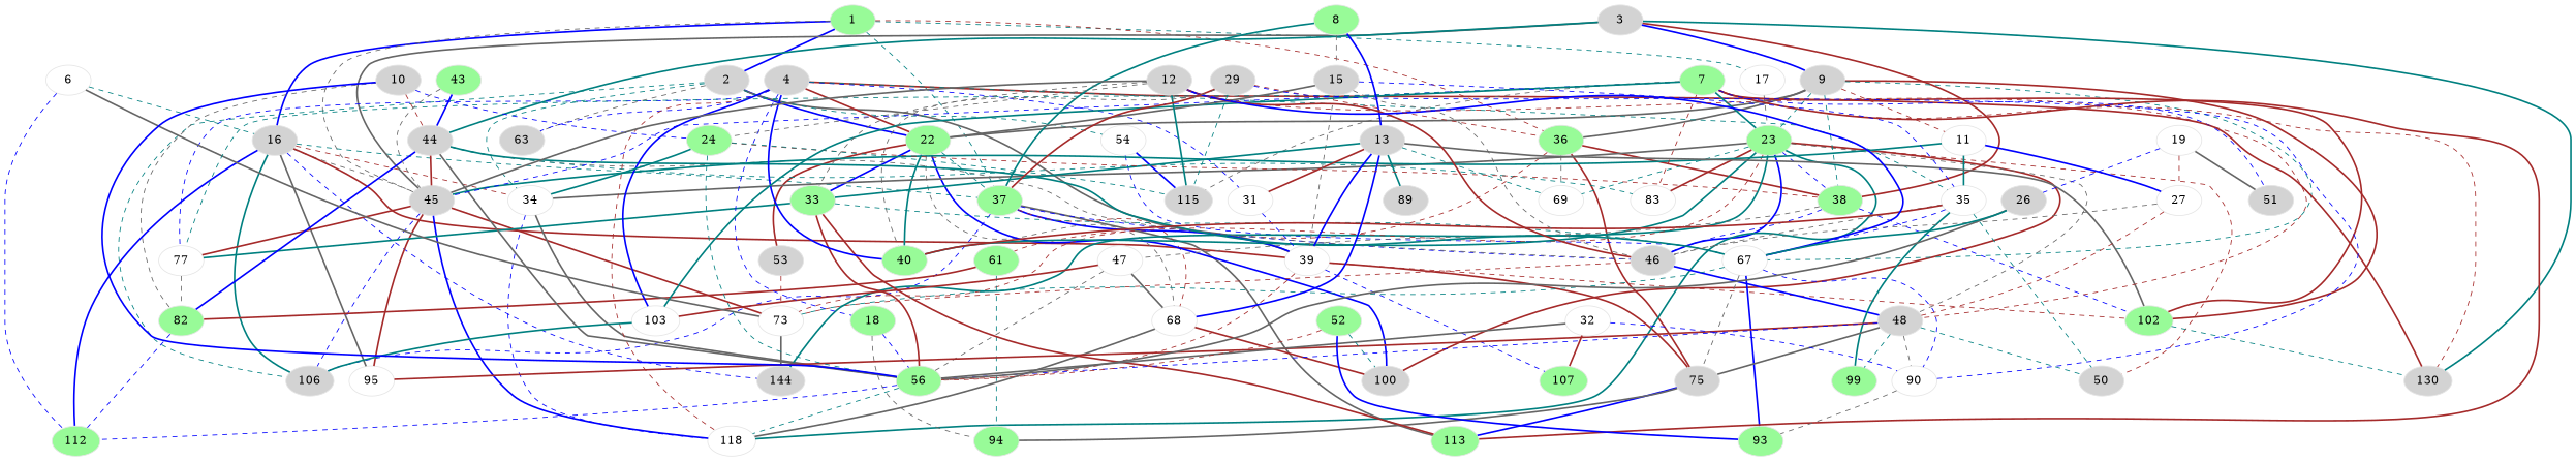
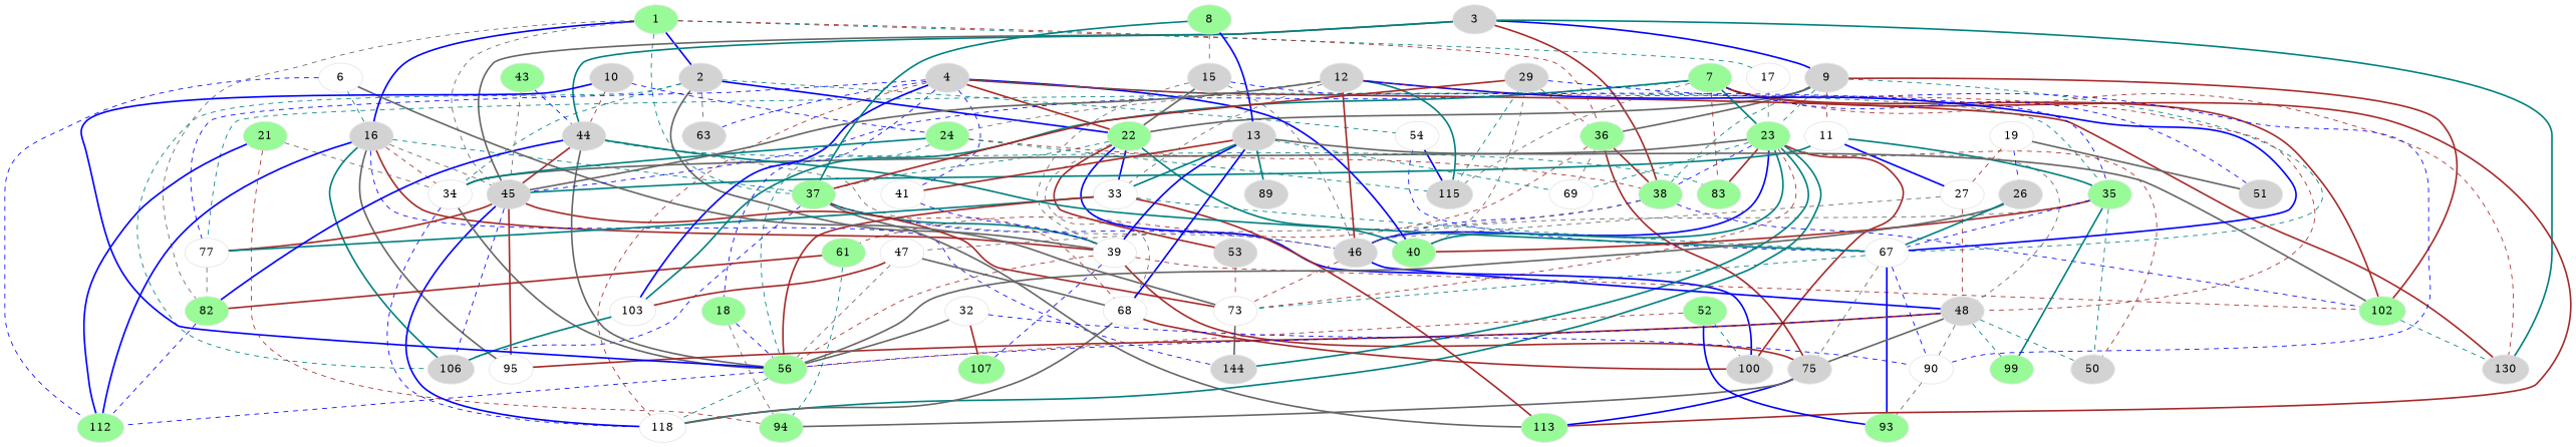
  graph {
    node [color=gray90 fillcolor=palegreen style=filled]
    edge [color=blue style=dashed]
    1 [super="+125"]
    2 [fillcolor=lightgrey super="+64"]
    16 [fillcolor=lightgrey super="+71+20"]
    17 [fillcolor=white]
    36 [super="+136"]
    37 [super="+60"]
    45 [fillcolor=lightgrey super="+74+76"]
    82 [super="+123"]
    22 [super="+62+126"]
    34 [fillcolor=white super="+41"]
    39 [fillcolor=white super="+57+66"]
    54 [fillcolor=white]
    63 [fillcolor=lightgrey]
    106 [fillcolor=lightgrey]
    112 [super="+116"]
    95 [fillcolor=white]
    144 [fillcolor=lightgrey]
    23 [super="+80+97"]
    38 [super="+78+138"]
    69 [fillcolor=white]
    61
    75 [fillcolor=lightgrey super="+135"]
    113
    46 [fillcolor=lightgrey super="+79"]
    68 [fillcolor=white super="+111"]
    77 [fillcolor=white super="+101"]
    118 [fillcolor=white super="+129"]
    73 [fillcolor=white super="+120"]
    40 [super="+127"]
-   33 [super="+104+140"]
+   33 [fillcolor=white super="+104+140"]
    53 [fillcolor=lightgrey]
    100 [fillcolor=lightgrey super="+133"]
    56 [super="+114+84"]
    102 [super="+128"]
    107
    115 [fillcolor=lightgrey]
    67 [fillcolor=white super="+96"]
    3 [fillcolor=lightgrey super="+65"]
    9 [fillcolor=lightgrey super="+58"]
    44 [fillcolor=lightgrey super="+49+139"]
    130 [fillcolor=lightgrey]
    11 [fillcolor=white super="+85"]
    47 [fillcolor=white]
-   83 [fillcolor=white]
+   83
    4 [fillcolor=lightgrey super="+5+25"]
    18 [super="+124"]
-   31 [fillcolor=white]
-   35 [fillcolor=white super="+98+117+122"]
+   31 [fillcolor=white label=41]
+   35 [super="+98+117+122"]
    103 [fillcolor=white super="+108"]
    94
    50 [fillcolor=lightgrey]
    99
    6 [fillcolor=white]
    7 [super="+42+14"]
    51 [fillcolor=lightgrey]
    48 [fillcolor=lightgrey super="+109+131+88"]
    8 [super="+28"]
    13 [fillcolor=lightgrey super="+86"]
    15 [fillcolor=lightgrey super="+143"]
    n60 [fillcolor=lightgrey label=89]
    27 [fillcolor=white]
    90 [fillcolor=white]
    93
    24 [super="+132"]
    10 [fillcolor=lightgrey]
    12 [fillcolor=lightgrey super="+89"]
    19 [fillcolor=white]
    26 [fillcolor=lightgrey]
+   21 [super="+55"]
    29 [fillcolor=lightgrey]
    32 [fillcolor=white]
    43
    52
    1 -- 2 [style=bold]
    1 -- 16 [style=bold]
    1 -- 17 [color=teal]
    1 -- 36 [color=brown]
    1 -- 37 [color=teal]
    1 -- 45 [color=gray40]
-   10 -- 82 [color=gray40]
+   1 -- 82 [color=gray40]
    2 -- 22 [style=bold]
    2 -- 34 [color=teal]
    2 -- 39 [color=gray40 style=bold]
    2 -- 54 [color=teal]
    2 -- 63 [color=gray40]
    2 -- 106 [color=teal]
    16 -- 37 [color=teal]
    16 -- 45 [color=gray40 weight=2]
    16 -- 34 [color=brown]
    16 -- 39 [color=brown style=bold]
    16 -- 106 [color=teal style=bold]
    16 -- 112 [style=bold]
    16 -- 95 [color=gray40 style=bold]
    16 -- 144
    17 -- 23 [color=gray40]
    36 -- 38 [color=brown style=bold]
    36 -- 69 [color=gray40]
    36 -- 61 [color=brown]
    36 -- 75 [color=brown style=bold]
-   37 -- 39 [style=bold]
+   37 -- 39 [color=teal style=bold]
    37 -- 106
    37 -- 113 [color=gray40 style=bold]
    37 -- 46
    37 -- 68 [color=brown]
    45 -- 106
    45 -- 95 [color=brown style=bold]
    45 -- 77 [color=brown style=bold]
    45 -- 118 [style=bold]
    45 -- 73 [color=brown style=bold]
    82 -- 112
    22 -- 37 [color=teal weight=2]
    22 -- 68 [color=gray40]
    22 -- 40 [color=teal style=bold]
    22 -- 33 [style=bold weight=2]
    22 -- 53 [color=brown style=bold]
    22 -- 100 [style=bold]
    34 -- 118
    34 -- 56 [color=gray40 style=bold]
    39 -- 75 [color=brown style=bold]
    39 -- 56 [color=brown weight=2]
    39 -- 102 [color=brown]
    39 -- 107
    54 -- 115 [style=bold]
    54 -- 67
    23 -- 34 [color=gray40 style=bold]
    23 -- 144 [color=teal style=bold]
    23 -- 38 [weight=2]
    23 -- 69 [color=teal]
    23 -- 46 [style=bold]
    23 -- 118 [color=teal style=bold]
    23 -- 73 [color=brown]
    23 -- 40 [color=teal style=bold]
    23 -- 100 [color=brown style=bold]
    23 -- 83 [color=brown style=bold]
    23 -- 50 [color=brown]
    23 -- 48 [color=gray40]
    38 -- 46
    38 -- 102
    38 -- 47 [color=gray40]
    61 -- 82 [color=brown style=bold]
    61 -- 94 [color=teal]
    75 -- 113 [style=bold]
    75 -- 94 [color=gray40 style=bold]
    46 -- 73 [color=brown weight=2]
    46 -- 48 [style=bold]
    68 -- 118 [color=gray40 style=bold]
    68 -- 100 [color=brown style=bold]
    77 -- 82 [color=gray40]
    73 -- 144 [color=gray40 style=bold]
    33 -- 113 [color=brown style=bold]
    33 -- 77 [color=teal style=bold]
    33 -- 56 [color=brown style=bold]
    33 -- 67 [color=teal]
    53 -- 73 [color=brown]
    56 -- 112
    56 -- 118 [color=teal]
    102 -- 130 [color=teal]
    67 -- 75 [color=gray40 weight=2]
    67 -- 73 [color=teal]
    67 -- 90
    67 -- 93 [style=bold]
    3 -- 45 [color=gray40 style=bold]
    3 -- 38 [color=brown style=bold]
    3 -- 9 [style=bold]
    3 -- 44 [color=teal style=bold weight=2]
    3 -- 130 [color=teal style=bold]
    9 -- 36 [color=gray40 style=bold]
    9 -- 22 [color=gray40 style=bold weight=2]
    9 -- 23 [color=teal]
    9 -- 38 [color=teal]
    9 -- 102 [color=brown style=bold]
    9 -- 67 [color=teal]
    9 -- 11 [color=brown]
    44 -- 45 [color=brown style=bold]
    44 -- 82 [style=bold]
    44 -- 46 [color=gray40]
    44 -- 56 [color=gray40 style=bold weight=2]
    44 -- 67 [color=teal style=bold]
    44 -- 83 [color=teal]
    11 -- 45 [color=teal style=bold weight=2]
    11 -- 35 [color=teal style=bold]
    11 -- 27 [style=bold]
    47 -- 68 [color=gray40 style=bold]
    47 -- 56 [color=gray40]
    47 -- 103 [color=brown style=bold]
    4 -- 22 [color=brown style=bold]
    4 -- 63
    4 -- 77
    4 -- 118 [color=brown]
    4 -- 40 [style=bold]
    4 -- 130 [color=brown style=bold]
    4 -- 18
    4 -- 31
    4 -- 35 [color=teal]
    4 -- 103 [style=bold]
    18 -- 56
    18 -- 94 [color=gray40]
    31 -- 39
    35 -- 46 [color=gray40]
    35 -- 40 [color=brown style=bold]
    35 -- 67
    35 -- 50 [color=teal]
    35 -- 99 [color=teal style=bold]
    103 -- 106 [color=teal style=bold]
    6 -- 16 [color=teal]
    6 -- 112
    6 -- 73 [color=gray40 style=bold]
    7 -- 45
    7 -- 23 [color=teal style=bold]
    7 -- 113 [color=brown style=bold]
    7 -- 77 [color=teal]
    7 -- 102 [color=brown style=bold weight=2]
    7 -- 115 [color=gray40]
    7 -- 130 [color=brown]
    7 -- 83 [color=brown]
    7 -- 103 [color=teal style=bold]
    7 -- 51 [weight=2]
    48 -- 95 [color=brown style=bold]
    48 -- 75 [color=gray40 style=bold]
    48 -- 56 [weight=2]
    48 -- 50 [color=teal]
    48 -- 99 [color=teal]
    48 -- 90 [color=gray40]
    8 -- 37 [color=teal style=bold]
    8 -- 13 [style=bold]
    8 -- 15 [color=gray40]
    13 -- 39 [style=bold]
    13 -- 69 [color=teal]
    13 -- 68 [style=bold]
    13 -- 33 [color=teal style=bold]
    13 -- 102 [color=gray40 style=bold]
    13 -- 31 [color=brown style=bold]
    13 -- n60 [color=teal style=bold weight=2]
    15 -- 22 [color=gray40 style=bold]
    15 -- 39 [color=gray40]
    15 -- 46 [color=gray40]
    15 -- 35 [weight=2]
    27 -- 46 [color=gray40]
    27 -- 48 [color=brown]
    90 -- 93 [color=gray40]
    24 -- 34 [color=teal style=bold]
    24 -- 38 [color=brown]
    24 -- 56 [color=teal]
    24 -- 115 [color=teal]
    10 -- 56 [style=bold]
    10 -- 44 [color=brown]
    10 -- 24
    12 -- 45 [color=gray40 style=bold]
    12 -- 46 [color=brown style=bold]
    12 -- 33 [color=gray40]
    12 -- 115 [color=teal style=bold]
    12 -- 67 [style=bold]
    12 -- 48 [color=brown]
    12 -- 24 [color=gray40]
    19 -- 51 [color=gray40 style=bold]
    19 -- 27 [color=brown]
    19 -- 26
    26 -- 56 [color=gray40 style=bold]
    26 -- 67 [color=teal style=bold]
+   21 -- 34 [color=gray40]
+   21 -- 112 [style=bold]
+   21 -- 94 [color=brown]
    29 -- 36 [color=brown]
    29 -- 37 [color=brown style=bold]
    29 -- 40 [color=gray40]
    29 -- 115 [color=teal]
    29 -- 90
    32 -- 56 [color=gray40 style=bold]
    32 -- 107 [color=brown style=bold]
    32 -- 90
    43 -- 45 [color=gray40]
-   43 -- 44 [style=bold]
+   43 -- 44
    52 -- 100 [color=teal]
    52 -- 56 [color=brown]
    52 -- 93 [style=bold]
  }
